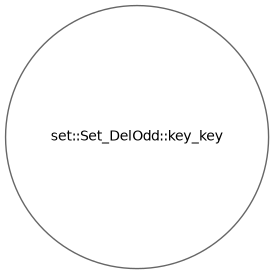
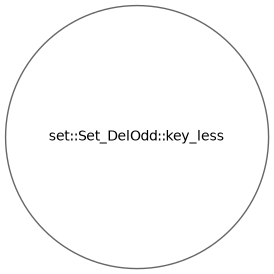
  digraph {
    rankdir=LR
-   n1 [color=grey40 fillcolor=white fontname=Helvetica fontsize=10 height=0.2 label="set::Set_DelOdd::key_key" shape=circle style=filled width=0.4]
+   n1 [color=grey40 fillcolor=white fontname=Helvetica fontsize=10 height=0.2 label="set::Set_DelOdd::key_less" shape=circle style=filled width=0.4]
  }
